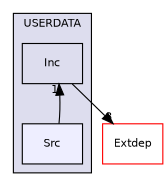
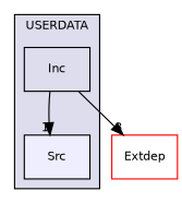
  digraph {
    compound=true
    node [fontname=Helvetica fontsize=10 shape=box style=filled]
    edge [labeldistance=1.5 labelfontname=Helvetica labelfontsize=10]
    n1 [label=Inc style=""]
    n2 [fillcolor="#eeeeff" label=Src pencolor=black]
    n3 [color=red fillcolor=white label=Extdep]
    subgraph cluster_1 {
      bgcolor="#ddddee"
      fontname=Helvetica
      fontsize=10
      label=USERDATA
      pencolor=black
      n1
      n2
    }
    n1 -> n3 [headlabel=3]
-   n2 -> n1 [headlabel=1]
+   n1 -> n2 [headlabel=1]
  }
